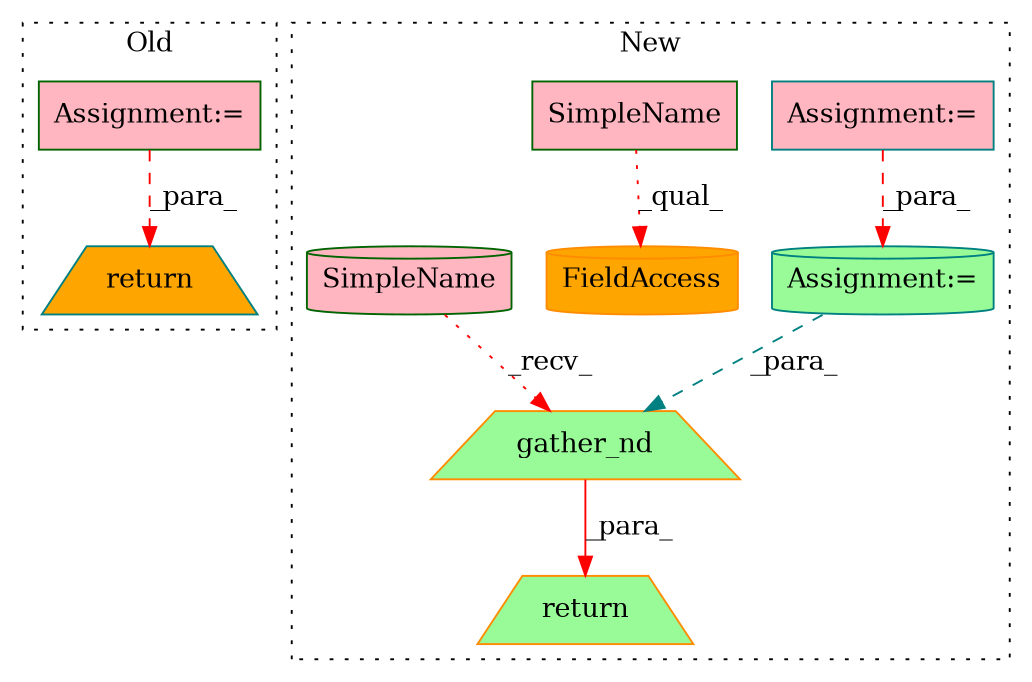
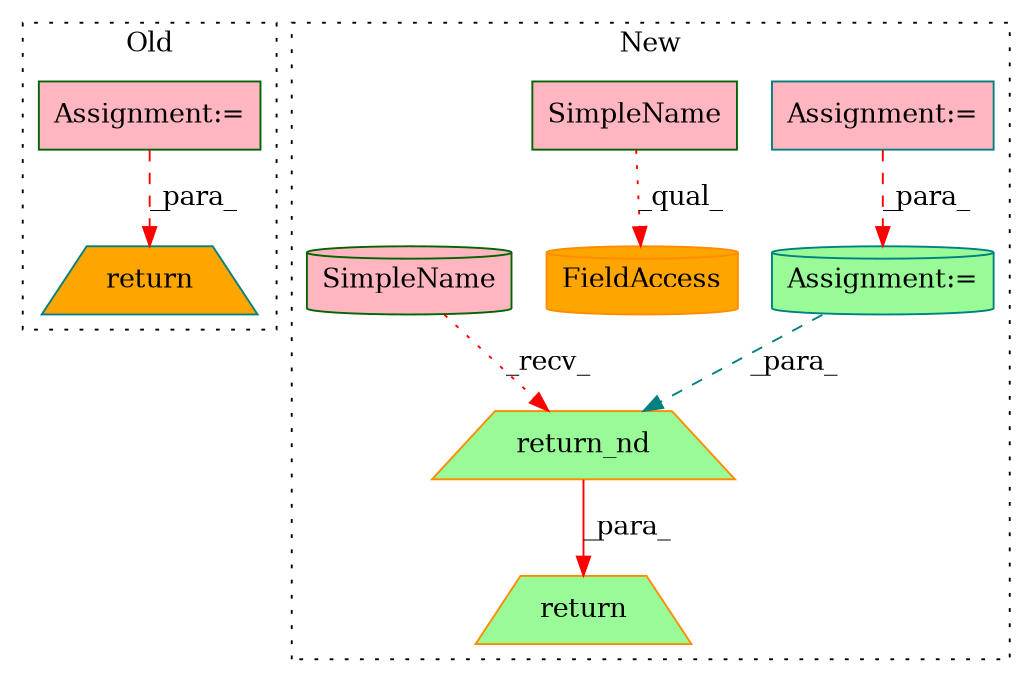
  digraph {
    node [a=7 l=1 s=61135 shape=trapezium style=filled fillcolor=lightpink color=teal]
    edge [color=red style=dashed]
    n1 [a=41 l=7 label=return s=59760 fillcolor=orange]
    n2 [label="Assignment:=" s=59303 shape=box color=darkgreen]
-   n3 [a=32 l="10,1" label=gather_nd s="61314,61350" fillcolor=palegreen color=darkorange]
+   n3 [a=32 l="10,1" label=return_nd s="61314,61350" fillcolor=palegreen color=darkorange]
    n4 [label="Assignment:=" s=60581 shape=box]
    n5 [label="Assignment:=" s=60999 shape=cylinder fillcolor=palegreen]
    n6 [a=41 l=7 label=return s=61357 fillcolor=palegreen color=darkorange]
    n7 [a=22 l=16 label=FieldAccess shape=cylinder fillcolor=orange color=darkorange]
    n8 [a=42 l=10 label=SimpleName shape=box color=darkgreen]
    n9 [a=42 l=10 label=SimpleName s=61303 shape=cylinder color=darkgreen]
    subgraph cluster_1 {
      label=Old
      style=dotted
      n1
      n2
    }
    subgraph cluster_2 {
      label=New
      style=dotted
      n3
      n4
      n5
      n6
      n7
      n8
      n9
    }
    n2 -> n1 [label=_para_]
    n3 -> n6 [label=_para_ style=solid]
    n4 -> n5 [label=_para_]
    n5 -> n3 [label=_para_ color=teal]
    n8 -> n7 [label=_qual_ style=dotted]
    n9 -> n3 [label=_recv_ style=dotted]
  }
